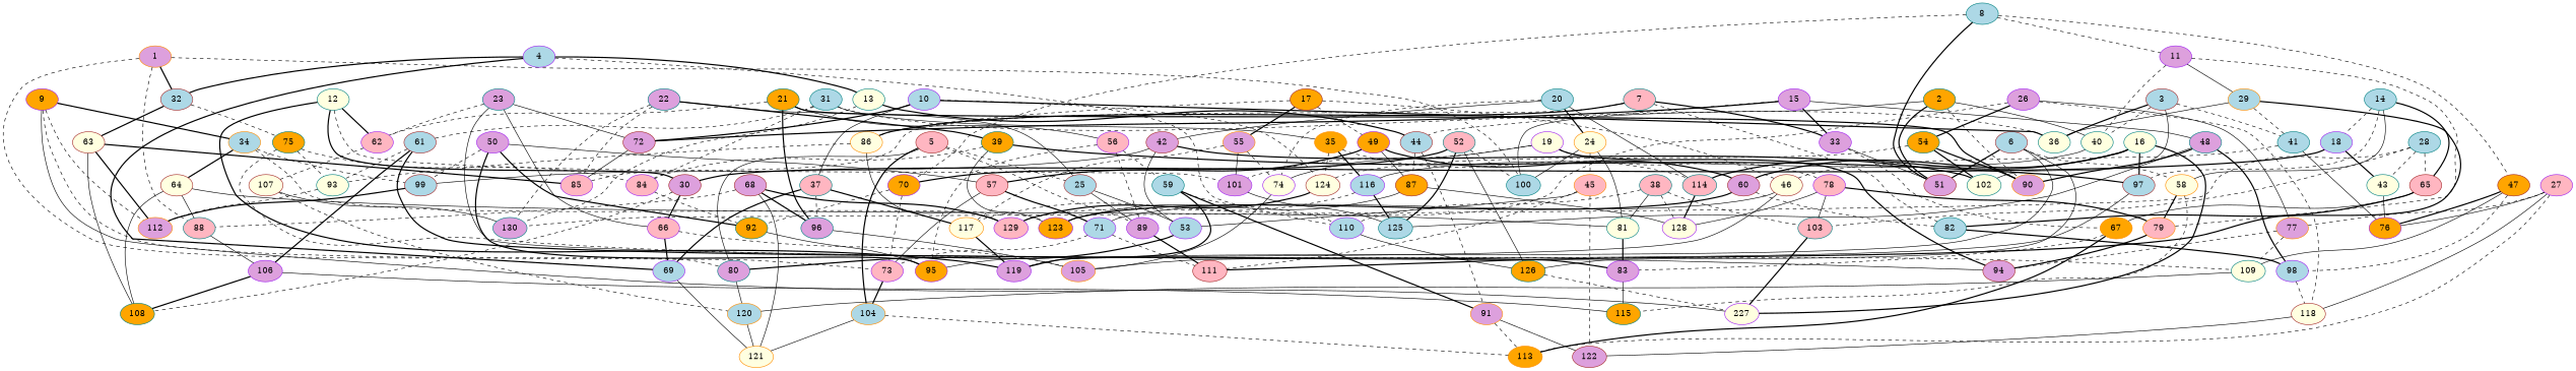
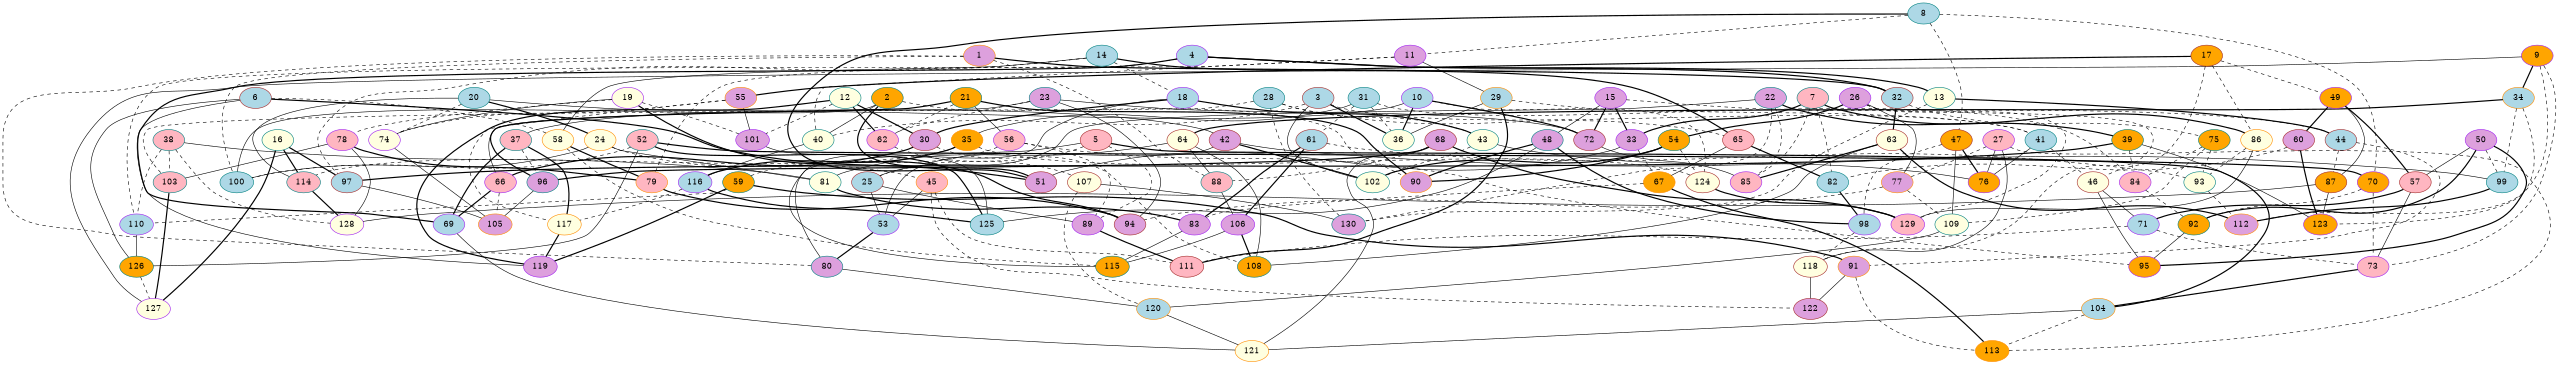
  graph {
    node [color=teal fillcolor=plum style=filled]
    edge [style=dashed]
    1 [color=darkorange]
    32 [color=brown fillcolor=lightblue]
    80
    88 [fillcolor=lightpink]
    100 [fillcolor=lightblue]
    63 [color=brown fillcolor=lightyellow]
    75 [fillcolor=orange]
    120 [color=darkorange fillcolor=lightblue]
    106 [color=purple]
    2 [fillcolor=orange]
    40 [fillcolor=lightyellow]
    51 [color=brown]
    90 [color=darkorange]
    116 [color=purple fillcolor=lightblue]
    3 [color=brown fillcolor=lightblue]
    36 [fillcolor=lightyellow]
    41 [fillcolor=lightblue]
    102 [fillcolor=lightyellow]
    46 [color=brown fillcolor=lightyellow]
    76 [color=purple fillcolor=orange]
    4 [color=purple fillcolor=lightblue]
    13 [fillcolor=lightyellow]
    69 [color=purple fillcolor=lightblue]
    110 [color=purple fillcolor=lightblue]
    44 [color=brown fillcolor=lightblue]
    130
    121 [color=darkorange fillcolor=lightyellow]
    126 [fillcolor=orange]
    5 [color=brown fillcolor=lightpink]
    25 [color=brown fillcolor=lightblue]
    89 [color=purple]
    104 [color=darkorange fillcolor=lightblue]
    53 [color=purple fillcolor=lightblue]
    111 [color=brown fillcolor=lightpink]
    113 [color=darkorange fillcolor=orange]
    6 [color=brown fillcolor=lightblue]
    58 [color=darkorange fillcolor=lightyellow]
    119 [color=purple]
    79 [color=darkorange fillcolor=lightpink]
    115 [fillcolor=orange]
-   127 [color=purple fillcolor=lightyellow label=227]
+   127 [color=purple fillcolor=lightyellow]
    7 [fillcolor=lightpink]
    33 [color=purple]
    82 [fillcolor=lightblue]
    85 [color=purple fillcolor=lightpink]
    86 [color=darkorange fillcolor=lightyellow]
    67 [color=darkorange fillcolor=orange]
    98 [color=purple fillcolor=lightblue]
    129 [color=purple fillcolor=lightpink]
    93 [fillcolor=lightyellow]
    8 [fillcolor=lightblue]
    11 [color=purple]
    47 [color=brown fillcolor=orange]
    70 [color=purple fillcolor=orange]
    29 [color=darkorange fillcolor=lightblue]
    109 [fillcolor=lightyellow]
    73 [color=purple fillcolor=lightpink]
    92 [fillcolor=orange]
    9 [color=purple fillcolor=orange]
    34 [color=darkorange fillcolor=lightblue]
    112 [color=darkorange]
    64 [color=brown fillcolor=lightyellow]
-   99 [color=brown fillcolor=lightblue]
+   99 [fillcolor=lightblue]
    123 [color=purple fillcolor=orange]
    10 [color=purple fillcolor=lightblue]
    37 [fillcolor=lightpink]
    72 [color=brown]
    124 [color=brown fillcolor=lightyellow]
    96
    117 [color=darkorange fillcolor=lightyellow]
    94 [color=brown]
    12 [fillcolor=lightyellow]
    30 [color=brown]
    62 [color=purple fillcolor=lightpink]
    101 [color=purple]
    66 [color=purple fillcolor=lightpink]
    108 [fillcolor=orange]
    107 [color=brown fillcolor=lightyellow]
    125 [fillcolor=lightblue]
    87 [color=brown fillcolor=orange]
    91 [color=darkorange]
    14 [fillcolor=lightblue]
    18 [color=purple fillcolor=lightblue]
    65 [color=brown fillcolor=lightpink]
    97 [color=brown fillcolor=lightblue]
    43 [fillcolor=lightyellow]
    105 [color=darkorange]
    15 [color=purple]
    48
    16 [fillcolor=lightyellow]
    60 [color=brown]
    114 [fillcolor=lightpink]
    128 [color=purple fillcolor=lightyellow]
    17 [color=brown fillcolor=orange]
    49 [color=purple fillcolor=orange]
    55 [color=darkorange]
    71 [color=purple fillcolor=lightblue]
    95 [color=purple fillcolor=orange]
    57 [color=brown fillcolor=lightpink]
    74 [color=purple fillcolor=lightyellow]
    19 [color=purple fillcolor=lightyellow]
    78 [color=purple fillcolor=lightpink]
    103 [fillcolor=lightpink]
    20 [fillcolor=lightblue]
    24 [color=darkorange fillcolor=lightyellow]
    42 [color=brown]
    45 [color=darkorange fillcolor=lightpink]
    81 [fillcolor=lightyellow]
    21 [fillcolor=orange]
    56 [color=purple fillcolor=lightpink]
-   59 [fillcolor=lightblue]
+   59 [fillcolor=orange]
    22
    39 [fillcolor=orange]
    84 [color=purple fillcolor=lightpink]
    23
    122 [color=brown]
    83 [color=purple]
    26 [color=purple]
    54 [fillcolor=orange]
    77 [color=darkorange]
    118 [color=brown fillcolor=lightyellow]
    27 [color=purple fillcolor=lightpink]
    28 [fillcolor=lightblue]
    31 [fillcolor=lightblue]
    35 [color=darkorange fillcolor=orange]
    61 [color=brown fillcolor=lightblue]
    38 [fillcolor=lightpink]
    50 [color=purple]
    52 [fillcolor=lightpink]
    68 [color=brown]
    1 -- 32 [style=bold]
    1 -- 80
    1 -- 88
    1 -- 100
    32 -- 63 [style=bold]
    32 -- 75
    80 -- 120 [style=solid]
    88 -- 106 [style=solid]
    63 -- 85 [style=bold]
    63 -- 112 [style=bold]
    63 -- 108 [style=solid]
    75 -- 93
    75 -- 109
    75 -- 84
    120 -- 121 [style=solid]
    106 -- 115 [style=solid]
    106 -- 108 [style=bold]
    2 -- 100 [style=solid]
    2 -- 40 [style=solid]
    2 -- 51 [style=bold]
    2 -- 90
    40 -- 116 [style=solid]
    116 -- 117
    116 -- 125 [style=bold]
    3 -- 40
    3 -- 36 [style=bold]
    3 -- 41
    3 -- 102 [style=solid]
    41 -- 46
    41 -- 76 [style=solid]
    46 -- 71 [style=solid]
    46 -- 95 [style=solid]
    4 -- 32 [style=bold]
    4 -- 13 [style=bold]
    4 -- 69 [style=bold]
    4 -- 110
    13 -- 44 [style=bold]
    13 -- 130
    69 -- 121 [style=solid]
    110 -- 126 [style=solid]
    44 -- 87
    44 -- 91
    126 -- 127
    5 -- 80 [style=solid]
    5 -- 25
    5 -- 89
    5 -- 104 [style=bold]
    25 -- 89 [style=solid]
    25 -- 53 [style=solid]
    89 -- 111 [style=bold]
    104 -- 121 [style=solid]
    104 -- 113
    53 -- 80 [style=bold]
    6 -- 51 [style=bold]
    6 -- 126 [style=solid]
    6 -- 58
    6 -- 119 [style=solid]
    58 -- 79 [style=bold]
    58 -- 115
    79 -- 94 [style=bold]
    7 -- 33 [style=bold]
    7 -- 82
    7 -- 85
    7 -- 86 [style=bold]
    33 -- 51 [style=solid]
    33 -- 67
    82 -- 98 [style=bold]
    86 -- 129 [style=solid]
    86 -- 93
    67 -- 113 [style=bold]
    67 -- 83
    98 -- 118
    93 -- 112
    8 -- 51 [style=bold]
    8 -- 11
    8 -- 47
    8 -- 70
    11 -- 40
    11 -- 79
    11 -- 29 [style=solid]
    47 -- 76 [style=bold]
    47 -- 98
    47 -- 109 [style=solid]
    70 -- 73
    70 -- 92
    29 -- 36 [style=solid]
    29 -- 41
    29 -- 111 [style=bold]
    109 -- 120 [style=solid]
    73 -- 104 [style=bold]
    92 -- 95 [style=solid]
    9 -- 127 [style=solid]
    9 -- 73
    9 -- 34 [style=bold]
    9 -- 112
    34 -- 64 [style=bold]
    34 -- 99
    34 -- 123
    64 -- 88 [style=solid]
    64 -- 108 [style=solid]
    64 -- 81 [style=solid]
    99 -- 112 [style=bold]
    10 -- 36 [style=bold]
    10 -- 37 [style=solid]
    10 -- 72 [style=bold]
    10 -- 124
    37 -- 69 [style=bold]
    37 -- 96
    37 -- 117 [style=bold]
    72 -- 85 [style=solid]
    124 -- 129 [style=bold]
    96 -- 105 [style=solid]
    117 -- 119 [style=bold]
    12 -- 119 [style=bold]
    12 -- 30 [style=bold]
    12 -- 62 [style=bold]
    12 -- 101
    30 -- 66 [style=bold]
    30 -- 108
    62 -- 107
    101 -- 125 [style=solid]
    66 -- 69 [style=bold]
    66 -- 105
    107 -- 120
    107 -- 130 [style=solid]
    87 -- 123 [style=solid]
    87 -- 128 [style=solid]
    91 -- 113
    91 -- 122 [style=solid]
    14 -- 58 [style=solid]
    14 -- 18
    14 -- 65 [style=bold]
    14 -- 97
+   18 -- 115 [style=solid]
    18 -- 30 [style=bold]
    18 -- 43 [style=bold]
    65 -- 82 [style=bold]
    65 -- 67 [style=solid]
    97 -- 105 [style=solid]
+   43 -- 102
    43 -- 76 [style=solid]
    15 -- 44
    15 -- 33 [style=bold]
    15 -- 72 [style=bold]
    15 -- 48 [style=solid]
    48 -- 90 [style=bold]
    48 -- 98 [style=bold]
    48 -- 125 [style=solid]
    16 -- 127 [style=bold]
    16 -- 97 [style=bold]
-   16 -- 60 [style=bold]
    16 -- 114 [style=bold]
    60 -- 82
    60 -- 123 [style=bold]
    114 -- 128 [style=bold]
    17 -- 46
    17 -- 86
    17 -- 49
    17 -- 55 [style=bold]
    49 -- 87 [style=solid]
    49 -- 60 [style=bold]
    49 -- 57 [style=bold]
    55 -- 117
    55 -- 101 [style=solid]
    55 -- 74
    71 -- 111
    71 -- 73
    57 -- 73 [style=solid]
    57 -- 71 [style=bold]
    74 -- 105 [style=solid]
    19 -- 94 [style=bold]
    19 -- 101
    19 -- 74 [style=solid]
    19 -- 78
    78 -- 79 [style=bold]
    78 -- 128 [style=solid]
    78 -- 103 [style=solid]
    103 -- 127 [style=bold]
    20 -- 114 [style=solid]
    20 -- 74
    20 -- 24 [style=bold]
    20 -- 42 [style=solid]
    24 -- 100 [style=solid]
    24 -- 45
    24 -- 81 [style=solid]
    42 -- 102 [style=bold]
    42 -- 53 [style=solid]
    42 -- 99 [style=solid]
    45 -- 53 [style=solid]
    45 -- 111
    45 -- 122
    81 -- 83 [style=bold]
    21 -- 90 [style=bold]
    21 -- 96 [style=bold]
    21 -- 62
    21 -- 56 [style=solid]
    56 -- 89
    56 -- 95
    56 -- 59
    59 -- 110
    59 -- 119 [style=bold]
    59 -- 91 [style=bold]
    22 -- 130
    22 -- 25 [style=solid]
    22 -- 85
    22 -- 39 [style=bold]
    39 -- 123 [style=solid]
    39 -- 97 [style=bold]
    39 -- 84
    84 -- 92
    23 -- 72 [style=solid]
    23 -- 94 [style=solid]
    23 -- 62
    23 -- 66 [style=solid]
    83 -- 115 [style=solid]
    26 -- 129
    26 -- 54 [style=bold]
    26 -- 77 [style=solid]
    26 -- 118
    54 -- 90 [style=bold]
    54 -- 102 [style=bold]
    54 -- 124
    77 -- 109
    77 -- 94
    118 -- 122 [style=solid]
    27 -- 76 [style=solid]
    27 -- 113
    27 -- 77
    27 -- 118 [style=solid]
    28 -- 130
    28 -- 65
    28 -- 43
    28 -- 103
    31 -- 36
    31 -- 84
    31 -- 35 [style=solid]
    31 -- 61
    35 -- 116 [style=bold]
    35 -- 124
    35 -- 114
    61 -- 106 [style=bold]
    61 -- 93
    61 -- 83 [style=bold]
    38 -- 110
    38 -- 128
    38 -- 103
    38 -- 81 [style=solid]
    50 -- 92 [style=bold]
    50 -- 99
    50 -- 95 [style=bold]
    50 -- 57 [style=solid]
    52 -- 100
    52 -- 126 [style=solid]
    52 -- 70 [style=bold]
    52 -- 125 [style=bold]
    68 -- 88
    68 -- 121 [style=solid]
    68 -- 129 [style=bold]
    68 -- 96 [style=bold]
  }
